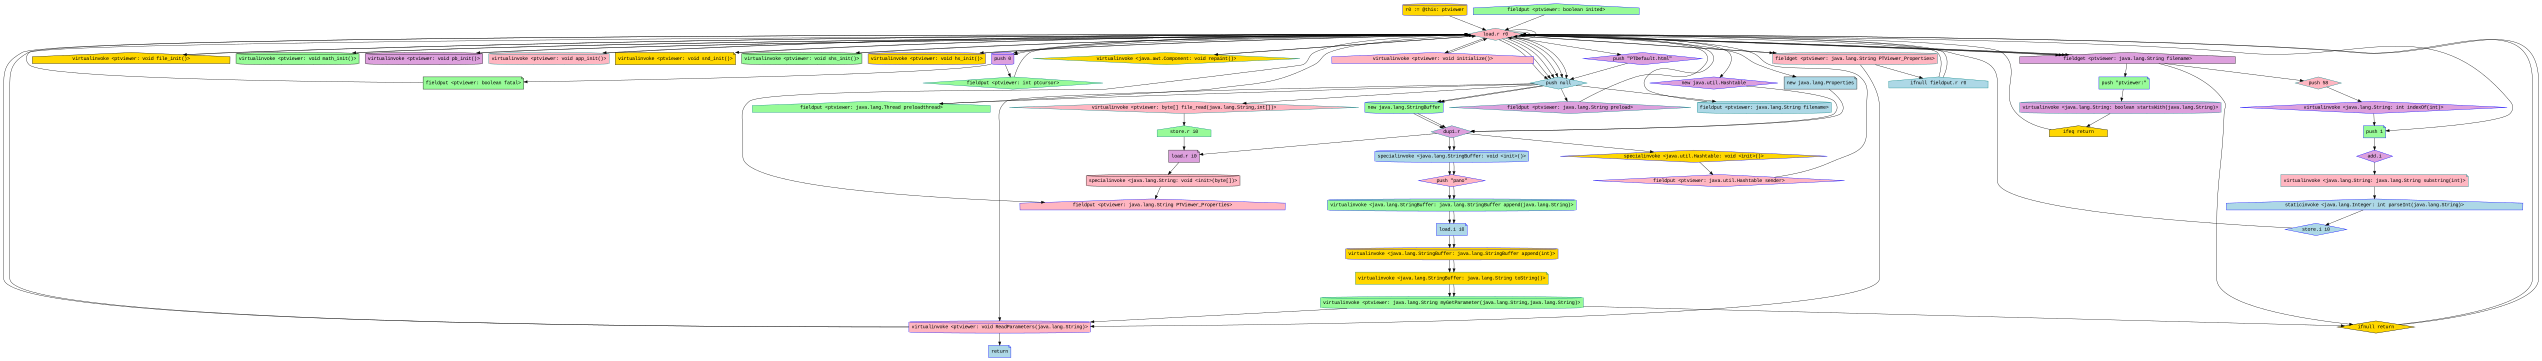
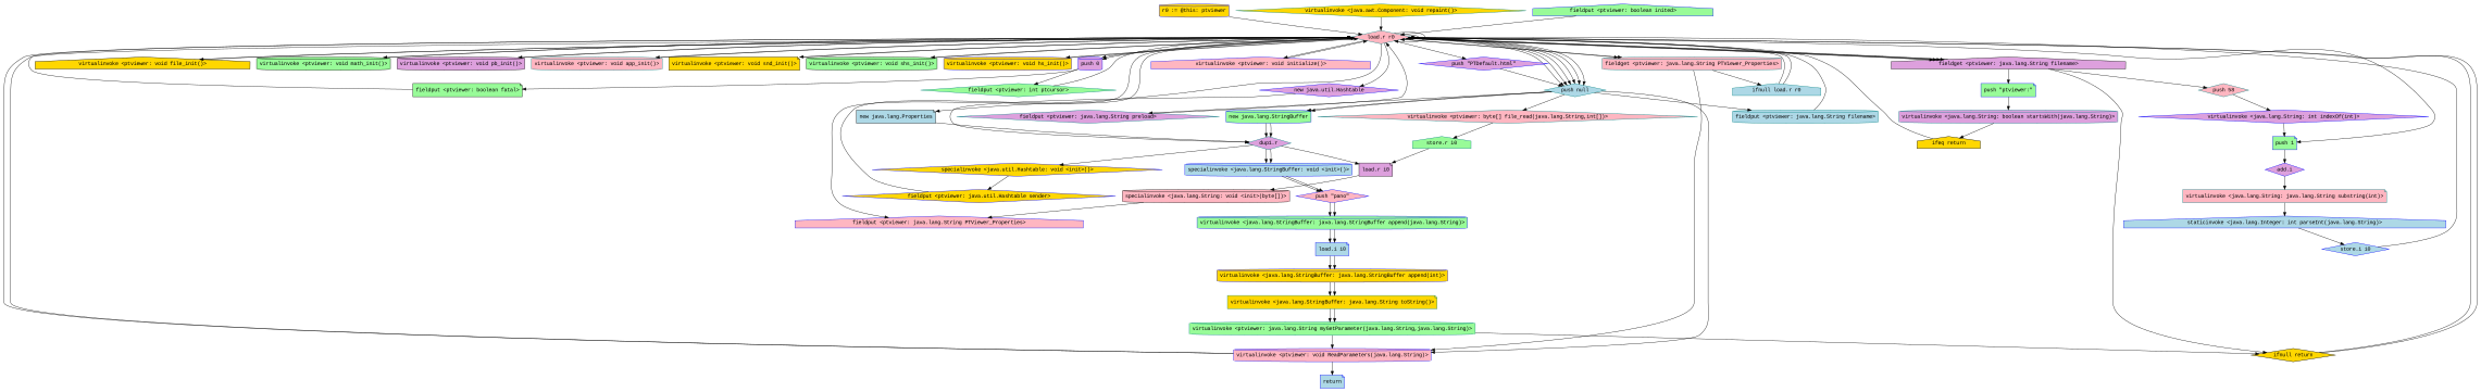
  digraph {
    fontname="Liberation Mono"
    node [color=blue fillcolor=palegreen fontname="Liberation Mono" shape=cylinder style=filled]
    edge [fontname="Liberation Mono"]
    "r0 := @this: ptviewer" [fillcolor=gold]
    "load.r r0" [color=teal fillcolor=lightpink shape=diamond]
    "push 0" [fillcolor=plum]
    "push null" [color=teal fillcolor=lightblue shape=diamond]
    "virtualinvoke <ptviewer: void file_init()>" [color=black fillcolor=gold shape=house]
    "virtualinvoke <ptviewer: void math_init()>" [color=black]
    "virtualinvoke <ptviewer: void pb_init()>" [color=black fillcolor=plum]
    "virtualinvoke <ptviewer: void app_init()>" [color=teal fillcolor=lightpink]
    "virtualinvoke <ptviewer: void snd_init()>" [color=black fillcolor=gold shape=note]
    "virtualinvoke <ptviewer: void shs_init()>" [color=black]
    "virtualinvoke <ptviewer: void hs_init()>" [fillcolor=gold]
    "new java.util.Hashtable" [fillcolor=plum shape=diamond]
    "push 1" [shape=note]
    "virtualinvoke <java.awt.Component: void repaint()>" [color=teal fillcolor=gold shape=diamond]
    "push \"PTDefault.html\"" [fillcolor=plum shape=diamond]
    n16 [color=black fillcolor=lightblue label="new java.lang.Properties" shape=note]
    "virtualinvoke <ptviewer: void initialize()>" [fillcolor=lightpink shape=house]
    "fieldget <ptviewer: java.lang.String PTViewer_Properties>" [color=teal fillcolor=lightpink]
    "fieldget <ptviewer: java.lang.String filename>" [color=black fillcolor=plum shape=house]
    "fieldput <ptviewer: java.lang.String PTViewer_Properties>" [fillcolor=lightpink shape=house]
    "fieldput <ptviewer: boolean fatal>" [color=black shape=note]
    "fieldput <ptviewer: int ptcursor>" [color=teal shape=diamond]
-   "fieldput <ptviewer: java.lang.Thread preloadthread>" [color=teal shape=house]
    "fieldput <ptviewer: java.lang.String preload>" [color=teal fillcolor=plum shape=diamond]
    "virtualinvoke <ptviewer: byte[] file_read(java.lang.String,int[])>" [color=teal fillcolor=lightpink shape=diamond]
    "virtualinvoke <ptviewer: void ReadParameters(java.lang.String)>" [fillcolor=lightpink]
    "new java.lang.StringBuffer"
    "fieldput <ptviewer: java.lang.String filename>" [color=teal fillcolor=lightblue]
    "dup1.r" [color=teal fillcolor=plum shape=diamond]
    "add.i" [fillcolor=plum shape=diamond]
-   "ifnull load.r r0" [color=teal fillcolor=lightblue shape=house label="ifnull fieldput.r r0"]
+   "ifnull load.r r0" [color=teal fillcolor=lightblue shape=house]
    "ifnull return" [color=black fillcolor=gold shape=diamond]
    "push \"ptviewer:\"" [shape=note]
    "push 58" [color=teal fillcolor=lightpink shape=diamond]
    "store.r i0" [color=teal shape=house]
    return [fillcolor=lightblue shape=note]
    "specialinvoke <java.util.Hashtable: void <init>()>" [fillcolor=gold shape=diamond]
    "load.r i0" [color=black fillcolor=plum shape=note]
    "specialinvoke <java.lang.StringBuffer: void <init>()>" [fillcolor=lightblue]
-   "fieldput <ptviewer: java.util.Hashtable sender>" [fillcolor=lightpink shape=diamond]
+   "fieldput <ptviewer: java.util.Hashtable sender>" [fillcolor=gold shape=diamond]
    "specialinvoke <java.lang.String: void <init>(byte[])>" [color=black fillcolor=lightpink]
    "push \"pano\"" [fillcolor=lightpink shape=diamond]
    "fieldput <ptviewer: boolean inited>" [shape=house]
    "virtualinvoke <java.lang.String: java.lang.String substring(int)>" [color=teal fillcolor=lightpink shape=note]
    "virtualinvoke <java.lang.String: boolean startsWith(java.lang.String)>" [color=teal fillcolor=plum]
    "virtualinvoke <java.lang.String: int indexOf(int)>" [fillcolor=plum shape=diamond]
    "ifeq return" [color=black fillcolor=gold shape=house]
    "staticinvoke <java.lang.Integer: int parseInt(java.lang.String)>" [fillcolor=lightblue shape=house]
    "store.i i0" [fillcolor=lightblue shape=diamond]
    "virtualinvoke <java.lang.StringBuffer: java.lang.StringBuffer append(java.lang.String)>"
    "load.i i0" [fillcolor=lightblue shape=note]
    "virtualinvoke <java.lang.StringBuffer: java.lang.StringBuffer append(int)>" [fillcolor=gold]
    "virtualinvoke <java.lang.StringBuffer: java.lang.String toString()>" [color=teal fillcolor=gold shape=note]
    "virtualinvoke <ptviewer: java.lang.String myGetParameter(java.lang.String,java.lang.String)>" [color=teal]
    "r0 := @this: ptviewer" -> "load.r r0"
    "load.r r0" -> "load.r r0"
    "load.r r0" -> "load.r r0"
    "load.r r0" -> "push 0"
    "load.r r0" -> "push 0"
    "load.r r0" -> "push null"
    "load.r r0" -> "push null"
    "load.r r0" -> "push null"
    "load.r r0" -> "push null"
    "load.r r0" -> "push null"
    "load.r r0" -> "push null"
    "load.r r0" -> "virtualinvoke <ptviewer: void file_init()>"
    "load.r r0" -> "virtualinvoke <ptviewer: void math_init()>"
    "load.r r0" -> "virtualinvoke <ptviewer: void pb_init()>"
    "load.r r0" -> "virtualinvoke <ptviewer: void app_init()>"
    "load.r r0" -> "virtualinvoke <ptviewer: void snd_init()>"
    "load.r r0" -> "virtualinvoke <ptviewer: void shs_init()>"
    "load.r r0" -> "virtualinvoke <ptviewer: void hs_init()>"
    "load.r r0" -> "new java.util.Hashtable"
    "load.r r0" -> "push 1"
-   "load.r r0" -> "virtualinvoke <java.awt.Component: void repaint()>"
    "load.r r0" -> "push \"PTDefault.html\""
    "load.r r0" -> n16
    "load.r r0" -> "virtualinvoke <ptviewer: void initialize()>"
    "load.r r0" -> "fieldget <ptviewer: java.lang.String PTViewer_Properties>"
    "load.r r0" -> "fieldget <ptviewer: java.lang.String PTViewer_Properties>"
    "load.r r0" -> "fieldget <ptviewer: java.lang.String filename>"
    "load.r r0" -> "fieldget <ptviewer: java.lang.String filename>"
    "load.r r0" -> "fieldget <ptviewer: java.lang.String filename>"
    "load.r r0" -> "fieldget <ptviewer: java.lang.String filename>"
    "load.r r0" -> "fieldput <ptviewer: java.lang.String PTViewer_Properties>"
    "push 0" -> "fieldput <ptviewer: boolean fatal>"
    "push 0" -> "fieldput <ptviewer: int ptcursor>"
-   "push null" -> "fieldput <ptviewer: java.lang.Thread preloadthread>"
    "push null" -> "fieldput <ptviewer: java.lang.String preload>"
    "push null" -> "virtualinvoke <ptviewer: byte[] file_read(java.lang.String,int[])>"
    "push null" -> "virtualinvoke <ptviewer: void ReadParameters(java.lang.String)>"
    "push null" -> "new java.lang.StringBuffer"
    "push null" -> "new java.lang.StringBuffer"
    "push null" -> "fieldput <ptviewer: java.lang.String filename>"
    "virtualinvoke <ptviewer: void file_init()>" -> "load.r r0"
    "virtualinvoke <ptviewer: void math_init()>" -> "load.r r0"
    "virtualinvoke <ptviewer: void pb_init()>" -> "load.r r0"
    "virtualinvoke <ptviewer: void app_init()>" -> "load.r r0"
    "virtualinvoke <ptviewer: void snd_init()>" -> "load.r r0"
    "virtualinvoke <ptviewer: void shs_init()>" -> "load.r r0"
    "virtualinvoke <ptviewer: void hs_init()>" -> "load.r r0"
    "new java.util.Hashtable" -> "dup1.r"
    "push 1" -> "add.i"
    "virtualinvoke <java.awt.Component: void repaint()>" -> "load.r r0"
    "push \"PTDefault.html\"" -> "push null"
    n16 -> "dup1.r"
    "virtualinvoke <ptviewer: void initialize()>" -> "load.r r0"
    "fieldget <ptviewer: java.lang.String PTViewer_Properties>" -> "virtualinvoke <ptviewer: void ReadParameters(java.lang.String)>"
    "fieldget <ptviewer: java.lang.String PTViewer_Properties>" -> "ifnull load.r r0"
    "fieldget <ptviewer: java.lang.String filename>" -> "load.r r0"
    "fieldget <ptviewer: java.lang.String filename>" -> "ifnull return"
    "fieldget <ptviewer: java.lang.String filename>" -> "push \"ptviewer:\""
    "fieldget <ptviewer: java.lang.String filename>" -> "push 58"
    "fieldput <ptviewer: boolean fatal>" -> "load.r r0"
    "fieldput <ptviewer: int ptcursor>" -> "load.r r0"
-   "fieldput <ptviewer: java.lang.Thread preloadthread>" -> "load.r r0"
    "fieldput <ptviewer: java.lang.String preload>" -> "load.r r0"
    "virtualinvoke <ptviewer: byte[] file_read(java.lang.String,int[])>" -> "store.r i0"
    "virtualinvoke <ptviewer: void ReadParameters(java.lang.String)>" -> "load.r r0"
    "virtualinvoke <ptviewer: void ReadParameters(java.lang.String)>" -> "load.r r0"
    "virtualinvoke <ptviewer: void ReadParameters(java.lang.String)>" -> return
    "new java.lang.StringBuffer" -> "dup1.r"
    "new java.lang.StringBuffer" -> "dup1.r"
    "fieldput <ptviewer: java.lang.String filename>" -> "load.r r0"
    "dup1.r" -> "specialinvoke <java.util.Hashtable: void <init>()>"
    "dup1.r" -> "load.r i0"
    "dup1.r" -> "specialinvoke <java.lang.StringBuffer: void <init>()>"
    "dup1.r" -> "specialinvoke <java.lang.StringBuffer: void <init>()>"
    "add.i" -> "virtualinvoke <java.lang.String: java.lang.String substring(int)>"
    "ifnull load.r r0" -> "load.r r0"
    "ifnull load.r r0" -> "load.r r0"
    "ifnull return" -> "load.r r0"
    "ifnull return" -> "load.r r0"
    "push \"ptviewer:\"" -> "virtualinvoke <java.lang.String: boolean startsWith(java.lang.String)>"
    "push 58" -> "virtualinvoke <java.lang.String: int indexOf(int)>"
    "store.r i0" -> "load.r i0"
    "specialinvoke <java.util.Hashtable: void <init>()>" -> "fieldput <ptviewer: java.util.Hashtable sender>"
    "load.r i0" -> "specialinvoke <java.lang.String: void <init>(byte[])>"
    "specialinvoke <java.lang.StringBuffer: void <init>()>" -> "push \"pano\""
    "specialinvoke <java.lang.StringBuffer: void <init>()>" -> "push \"pano\""
    "fieldput <ptviewer: java.util.Hashtable sender>" -> "load.r r0"
    "specialinvoke <java.lang.String: void <init>(byte[])>" -> "fieldput <ptviewer: java.lang.String PTViewer_Properties>"
    "push \"pano\"" -> "virtualinvoke <java.lang.StringBuffer: java.lang.StringBuffer append(java.lang.String)>"
    "push \"pano\"" -> "virtualinvoke <java.lang.StringBuffer: java.lang.StringBuffer append(java.lang.String)>"
    "fieldput <ptviewer: boolean inited>" -> "load.r r0"
    "virtualinvoke <java.lang.String: java.lang.String substring(int)>" -> "staticinvoke <java.lang.Integer: int parseInt(java.lang.String)>"
    "virtualinvoke <java.lang.String: boolean startsWith(java.lang.String)>" -> "ifeq return"
    "virtualinvoke <java.lang.String: int indexOf(int)>" -> "push 1"
    "ifeq return" -> "load.r r0"
    "staticinvoke <java.lang.Integer: int parseInt(java.lang.String)>" -> "store.i i0"
    "store.i i0" -> "load.r r0"
    "virtualinvoke <java.lang.StringBuffer: java.lang.StringBuffer append(java.lang.String)>" -> "load.i i0"
    "virtualinvoke <java.lang.StringBuffer: java.lang.StringBuffer append(java.lang.String)>" -> "load.i i0"
    "load.i i0" -> "virtualinvoke <java.lang.StringBuffer: java.lang.StringBuffer append(int)>"
    "load.i i0" -> "virtualinvoke <java.lang.StringBuffer: java.lang.StringBuffer append(int)>"
    "virtualinvoke <java.lang.StringBuffer: java.lang.StringBuffer append(int)>" -> "virtualinvoke <java.lang.StringBuffer: java.lang.String toString()>"
    "virtualinvoke <java.lang.StringBuffer: java.lang.StringBuffer append(int)>" -> "virtualinvoke <java.lang.StringBuffer: java.lang.String toString()>"
    "virtualinvoke <java.lang.StringBuffer: java.lang.String toString()>" -> "virtualinvoke <ptviewer: java.lang.String myGetParameter(java.lang.String,java.lang.String)>"
    "virtualinvoke <java.lang.StringBuffer: java.lang.String toString()>" -> "virtualinvoke <ptviewer: java.lang.String myGetParameter(java.lang.String,java.lang.String)>"
    "virtualinvoke <ptviewer: java.lang.String myGetParameter(java.lang.String,java.lang.String)>" -> "virtualinvoke <ptviewer: void ReadParameters(java.lang.String)>"
    "virtualinvoke <ptviewer: java.lang.String myGetParameter(java.lang.String,java.lang.String)>" -> "ifnull return"
  }
